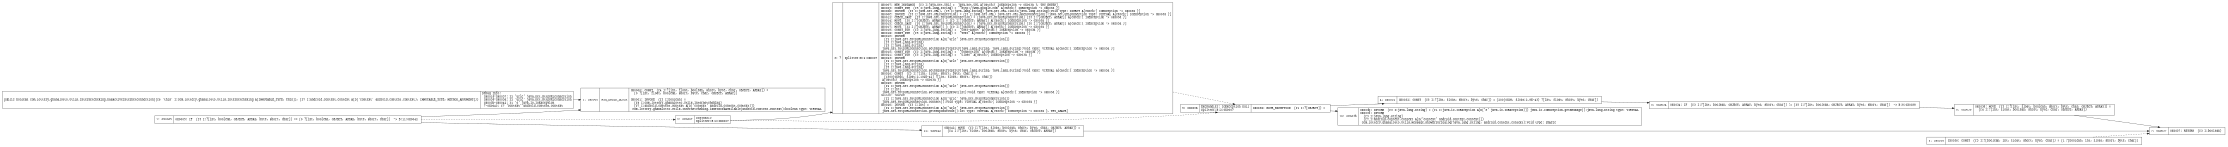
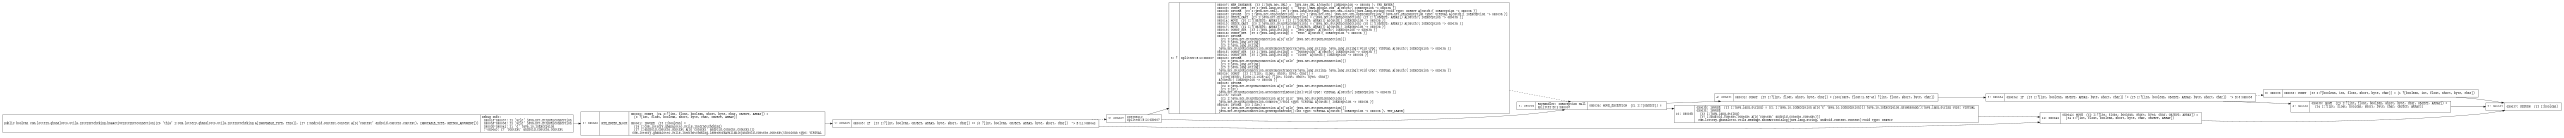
  digraph {
    fontname="Courier Prime"
    rankdir=LR
    node [fontname="Courier Prime" shape=record]
    edge [fontname="Courier Prime"]
    n1 [label="{0\:\ 0x0000|MTH_ENTER_BLOCK\l|0x0000: CONST  (r4 I:?[int, float, boolean, short, byte, char, OBJECT, ARRAY]) = \l  (0 ?[int, float, boolean, short, byte, char, OBJECT, ARRAY])\l \l0x0001: INVOKE  (r3 I:boolean) = \l  (r6 I:com.lottery.ghanalotto.Utils.InternetCheking)\l  (r7 I:android.content.Context A[D('context' android.content.Context)])\l com.lottery.ghanalotto.Utils.InternetCheking.isNetworkAvailable(android.content.Context):boolean type: VIRTUAL \l}"]
    n2 [label="{1\:\ 0x0005|0x0005: IF  (r3 I:?[int, boolean, OBJECT, ARRAY, byte, short, char]) == (0 ?[int, boolean, OBJECT, ARRAY, byte, short, char])  \-\> B:11:0x0042 \l}"]
    n3 [label="{2\:\ 0x0007|SYNTHETIC\lSplitter:B:2:0x0007\l}"]
    n4 [label="{11\:\ 0x0042|0x0042: MOVE  (r3 I:?[int, float, boolean, short, byte, char, OBJECT, ARRAY]) = \l  (r4 I:?[int, float, boolean, short, byte, char, OBJECT, ARRAY])\l \l}"]
    n5 [label="{3\:\ ?|Splitter:B:2:0x0007\l|0x0007: NEW_INSTANCE  (r3 I:java.net.URL) =  java.net.URL A[Catch:\{ IOException \-\> 0x003a \}, TRY_ENTER]\l0x0009: CONST_STR  (r5 I:java.lang.String) =  \"http:\/\/www.google.com\" A[Catch:\{ IOException \-\> 0x003a \}]\l0x000b: INVOKE  (r3 I:java.net.URL), (r5 I:java.lang.String) java.net.URL.\<init\>(java.lang.String):void type: DIRECT A[Catch:\{ IOException \-\> 0x003a \}]\l0x000e: INVOKE  (r3 I:java.net.URLConnection) = (r3 I:java.net.URL) java.net.URL.openConnection():java.net.URLConnection type: VIRTUAL A[Catch:\{ IOException \-\> 0x003a \}]\l0x0012: CHECK_CAST  (r3 I:java.net.HttpURLConnection) = (java.net.HttpURLConnection) (r3 I:?[OBJECT, ARRAY]) A[Catch:\{ IOException \-\> 0x003a \}]\l0x0014: MOVE  (r0 I:?[OBJECT, ARRAY]) = (r3 I:?[OBJECT, ARRAY]) A[Catch:\{ IOException \-\> 0x003a \}]\l0x0015: CHECK_CAST  (r0 I:java.net.HttpURLConnection) = (java.net.HttpURLConnection) (r0 I:?[OBJECT, ARRAY]) A[Catch:\{ IOException \-\> 0x003a \}]\l0x0017: MOVE  (r2 I:?[OBJECT, ARRAY]) = (r0 I:?[OBJECT, ARRAY]) A[Catch:\{ IOException \-\> 0x003a \}]\l0x0018: CONST_STR  (r3 I:java.lang.String) =  \"User\-Agent\" A[Catch:\{ IOException \-\> 0x003a \}]\l0x001a: CONST_STR  (r5 I:java.lang.String) =  \"Test\" A[Catch:\{ IOException \-\> 0x003a \}]\l0x001c: INVOKE  \l  (r2 I:java.net.HttpURLConnection A[D('urlc' java.net.HttpURLConnection)])\l  (r3 I:java.lang.String)\l  (r5 I:java.lang.String)\l java.net.HttpURLConnection.setRequestProperty(java.lang.String, java.lang.String):void type: VIRTUAL A[Catch:\{ IOException \-\> 0x003a \}]\l0x001f: CONST_STR  (r3 I:java.lang.String) =  \"Connection\" A[Catch:\{ IOException \-\> 0x003a \}]\l0x0021: CONST_STR  (r5 I:java.lang.String) =  \"close\" A[Catch:\{ IOException \-\> 0x003a \}]\l0x0023: INVOKE  \l  (r2 I:java.net.HttpURLConnection A[D('urlc' java.net.HttpURLConnection)])\l  (r3 I:java.lang.String)\l  (r5 I:java.lang.String)\l java.net.HttpURLConnection.setRequestProperty(java.lang.String, java.lang.String):void type: VIRTUAL A[Catch:\{ IOException \-\> 0x003a \}]\l0x0026: CONST  (r3 I:?[int, float, short, byte, char]) = \l  (1500(0x5dc, float:2.102E\-42) ?[int, float, short, byte, char])\l A[Catch:\{ IOException \-\> 0x003a \}]\l0x0028: INVOKE  \l  (r2 I:java.net.HttpURLConnection A[D('urlc' java.net.HttpURLConnection)])\l  (r3 I:int)\l java.net.HttpURLConnection.setConnectTimeout(int):void type: VIRTUAL A[Catch:\{ IOException \-\> 0x003a \}]\l0x002b: INVOKE  \l  (r2 I:java.net.HttpURLConnection A[D('urlc' java.net.HttpURLConnection)])\l java.net.HttpURLConnection.connect():void type: VIRTUAL A[Catch:\{ IOException \-\> 0x003a \}]\l0x002e: INVOKE  (r3 I:int) = \l  (r2 I:java.net.HttpURLConnection A[D('urlc' java.net.HttpURLConnection)])\l java.net.HttpURLConnection.getResponseCode():int type: VIRTUAL A[Catch:\{ IOException \-\> 0x003a \}, TRY_LEAVE]\l}"]
    n6 [label="{9\:\ 0x003a|ExcHandler: IOException null\lSplitter:B:2:0x0007\l|0x003a: MOVE_EXCEPTION  (r1 I:?[OBJECT]) =  \l}"]
    n7 [label="{7\:\ 0x0037|0x0037: RETURN  (r3 I:boolean) \l}"]
    n8 [label="{4\:\ 0x0031|0x0032: CONST  (r5 I:?[int, float, short, byte, char]) = (200(0xc8, float:2.8E\-43) ?[int, float, short, byte, char]) \l}"]
    n9 [label="{10\:\ 0x003b|0x003b: INVOKE  (r3 I:java.lang.String) = (r1 I:java.io.IOException A[D('e' java.io.IOException)]) java.io.IOException.getMessage():java.lang.String type: VIRTUAL \l0x003f: INVOKE  \l  (r3 I:java.lang.String)\l  (r7 I:android.content.Context A[D('context' android.content.Context)])\l com.lottery.ghanalotto.Utils.Message.showErrorDialog(java.lang.String, android.content.Context):void type: STATIC \l}"]
    n10 [label="{5\:\ 0x0034|0x0034: IF  (r3 I:?[int, boolean, OBJECT, ARRAY, byte, short, char]) != (r5 I:?[int, boolean, OBJECT, ARRAY, byte, short, char])  \-\> B:8:0x0038 \l}"]
    n11 [label="{6\:\ 0x0036|0x0036: CONST  (r3 I:?[boolean, int, float, short, byte, char]) = (1 ?[boolean, int, float, short, byte, char]) \l}"]
    n12 [label="{8\:\ 0x0038|0x0038: MOVE  (r3 I:?[int, float, boolean, short, byte, char, OBJECT, ARRAY]) = \l  (r4 I:?[int, float, boolean, short, byte, char, OBJECT, ARRAY])\l \l}"]
    n13 [label="{public boolean com.lottery.ghanalotto.Utils.InternetCheking.hasActiveInternetConnection((r6 'this' I:com.lottery.ghanalotto.Utils.InternetCheking A[IMMUTABLE_TYPE, THIS]), (r7 I:android.content.Context A[D('context' android.content.Context), IMMUTABLE_TYPE, METHOD_ARGUMENT]))  | Debug Info:\l  0x0018\-0x0037: r2 'urlc' java.net.HttpURLConnection\l  0x0038\-0x003a: r2 'urlc' java.net.HttpURLConnection\l  0x003b\-0x0042: r1 'e' java.io.IOException\l  ?\-0x0043: r7 'context' android.content.Context\l}"]
-   n2 -> n1
+   n1 -> n2
    n2 -> n3 [style=dashed]
    n2 -> n4
    n3 -> n5
-   n3 -> n6 [style=dashed]
+   n3 -> n6
    n4 -> n7
    n5 -> n6 [style=dashed]
    n6 -> n8
    n6 -> n9
    n8 -> n10
+   n9 -> n4
+   n10 -> n11 [style=dashed]
    n10 -> n12
-   n11 -> n7 [style=dashed]
+   n11 -> n7
    n12 -> n7
    n13 -> n1
  }
